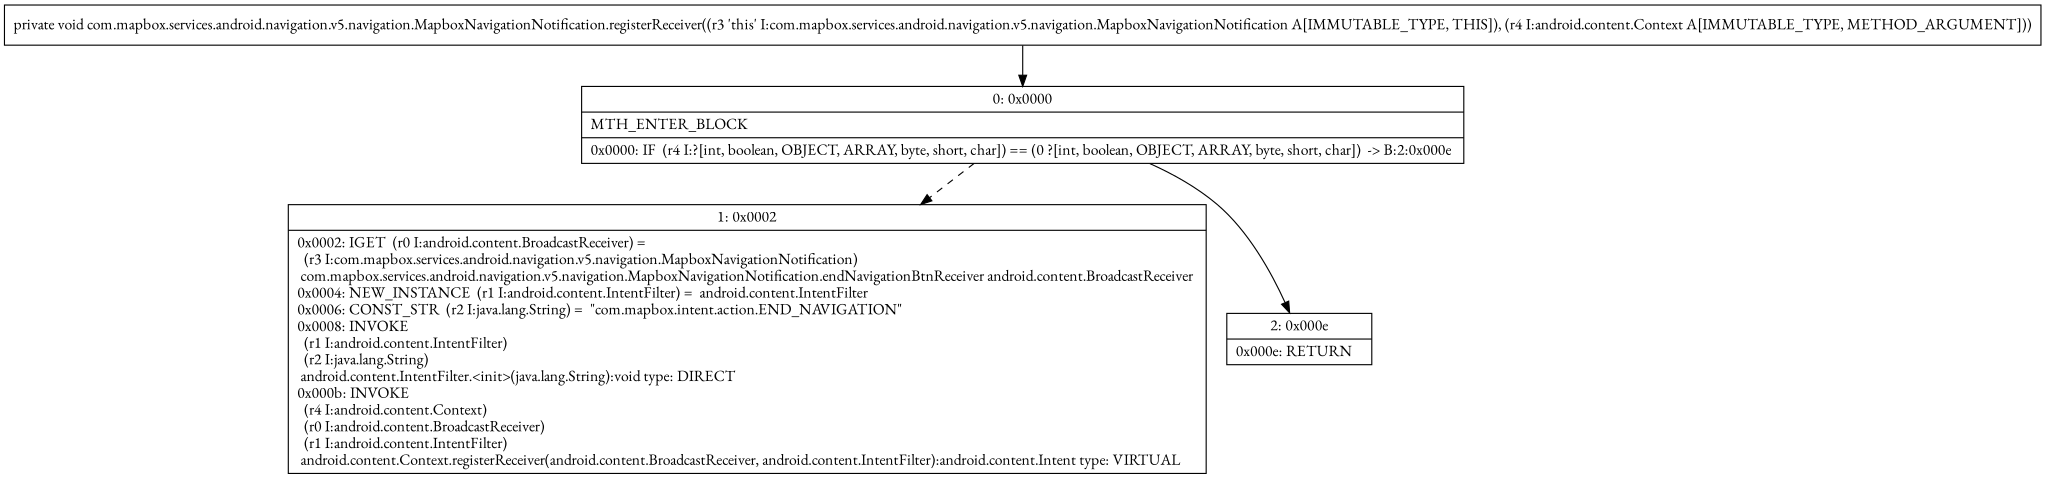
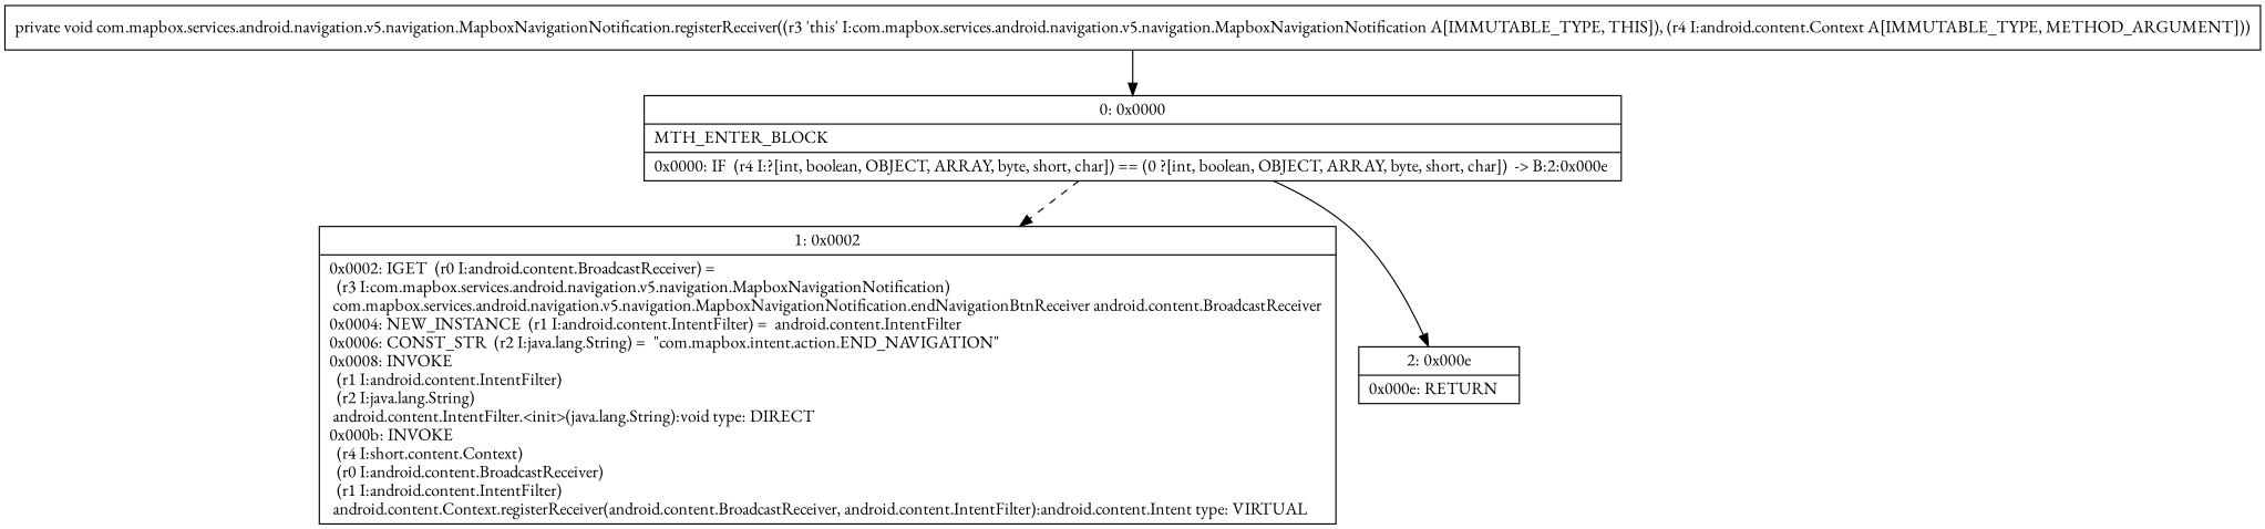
  digraph {
    fontname="EB Garamond"
    node [fontname="EB Garamond" shape=record]
    edge [fontname="EB Garamond"]
    n1 [label="{0\:\ 0x0000|MTH_ENTER_BLOCK\l|0x0000: IF  (r4 I:?[int, boolean, OBJECT, ARRAY, byte, short, char]) == (0 ?[int, boolean, OBJECT, ARRAY, byte, short, char])  \-\> B:2:0x000e \l}"]
-   n2 [label="{1\:\ 0x0002|0x0002: IGET  (r0 I:android.content.BroadcastReceiver) = \l  (r3 I:com.mapbox.services.android.navigation.v5.navigation.MapboxNavigationNotification)\l com.mapbox.services.android.navigation.v5.navigation.MapboxNavigationNotification.endNavigationBtnReceiver android.content.BroadcastReceiver \l0x0004: NEW_INSTANCE  (r1 I:android.content.IntentFilter) =  android.content.IntentFilter \l0x0006: CONST_STR  (r2 I:java.lang.String) =  \"com.mapbox.intent.action.END_NAVIGATION\" \l0x0008: INVOKE  \l  (r1 I:android.content.IntentFilter)\l  (r2 I:java.lang.String)\l android.content.IntentFilter.\<init\>(java.lang.String):void type: DIRECT \l0x000b: INVOKE  \l  (r4 I:android.content.Context)\l  (r0 I:android.content.BroadcastReceiver)\l  (r1 I:android.content.IntentFilter)\l android.content.Context.registerReceiver(android.content.BroadcastReceiver, android.content.IntentFilter):android.content.Intent type: VIRTUAL \l}"]
+   n2 [label="{1\:\ 0x0002|0x0002: IGET  (r0 I:android.content.BroadcastReceiver) = \l  (r3 I:com.mapbox.services.android.navigation.v5.navigation.MapboxNavigationNotification)\l com.mapbox.services.android.navigation.v5.navigation.MapboxNavigationNotification.endNavigationBtnReceiver android.content.BroadcastReceiver \l0x0004: NEW_INSTANCE  (r1 I:android.content.IntentFilter) =  android.content.IntentFilter \l0x0006: CONST_STR  (r2 I:java.lang.String) =  \"com.mapbox.intent.action.END_NAVIGATION\" \l0x0008: INVOKE  \l  (r1 I:android.content.IntentFilter)\l  (r2 I:java.lang.String)\l android.content.IntentFilter.\<init\>(java.lang.String):void type: DIRECT \l0x000b: INVOKE  \l  (r4 I:short.content.Context)\l  (r0 I:android.content.BroadcastReceiver)\l  (r1 I:android.content.IntentFilter)\l android.content.Context.registerReceiver(android.content.BroadcastReceiver, android.content.IntentFilter):android.content.Intent type: VIRTUAL \l}"]
    n3 [label="{2\:\ 0x000e|0x000e: RETURN   \l}"]
    n4 [label="{private void com.mapbox.services.android.navigation.v5.navigation.MapboxNavigationNotification.registerReceiver((r3 'this' I:com.mapbox.services.android.navigation.v5.navigation.MapboxNavigationNotification A[IMMUTABLE_TYPE, THIS]), (r4 I:android.content.Context A[IMMUTABLE_TYPE, METHOD_ARGUMENT])) }"]
    n1 -> n2 [style=dashed]
    n1 -> n3
    n4 -> n1
  }
